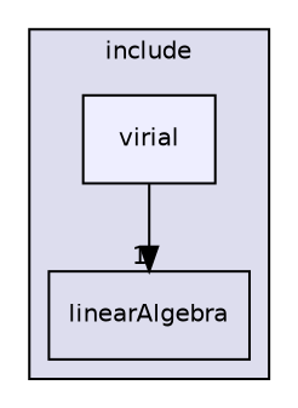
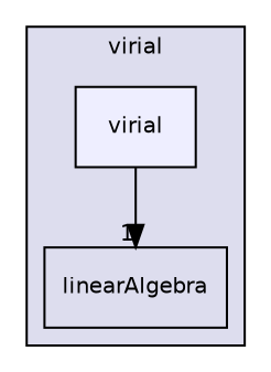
  digraph {
    compound=true
    node [fontname=Helvetica fontsize=10 shape=box]
    n1 [label=linearAlgebra]
    n2 [fillcolor="#eeeeff" label=virial pencolor=black style=filled]
    subgraph cluster_1 {
      bgcolor="#ddddee"
      fontname=Helvetica
      fontsize=10
-     label=include
+     label=virial
      pencolor=black
      n1
      n2
    }
    n2 -> n1 [headlabel=1 labeldistance=1.5 labelfontname=Helvetica labelfontsize=10]
  }
